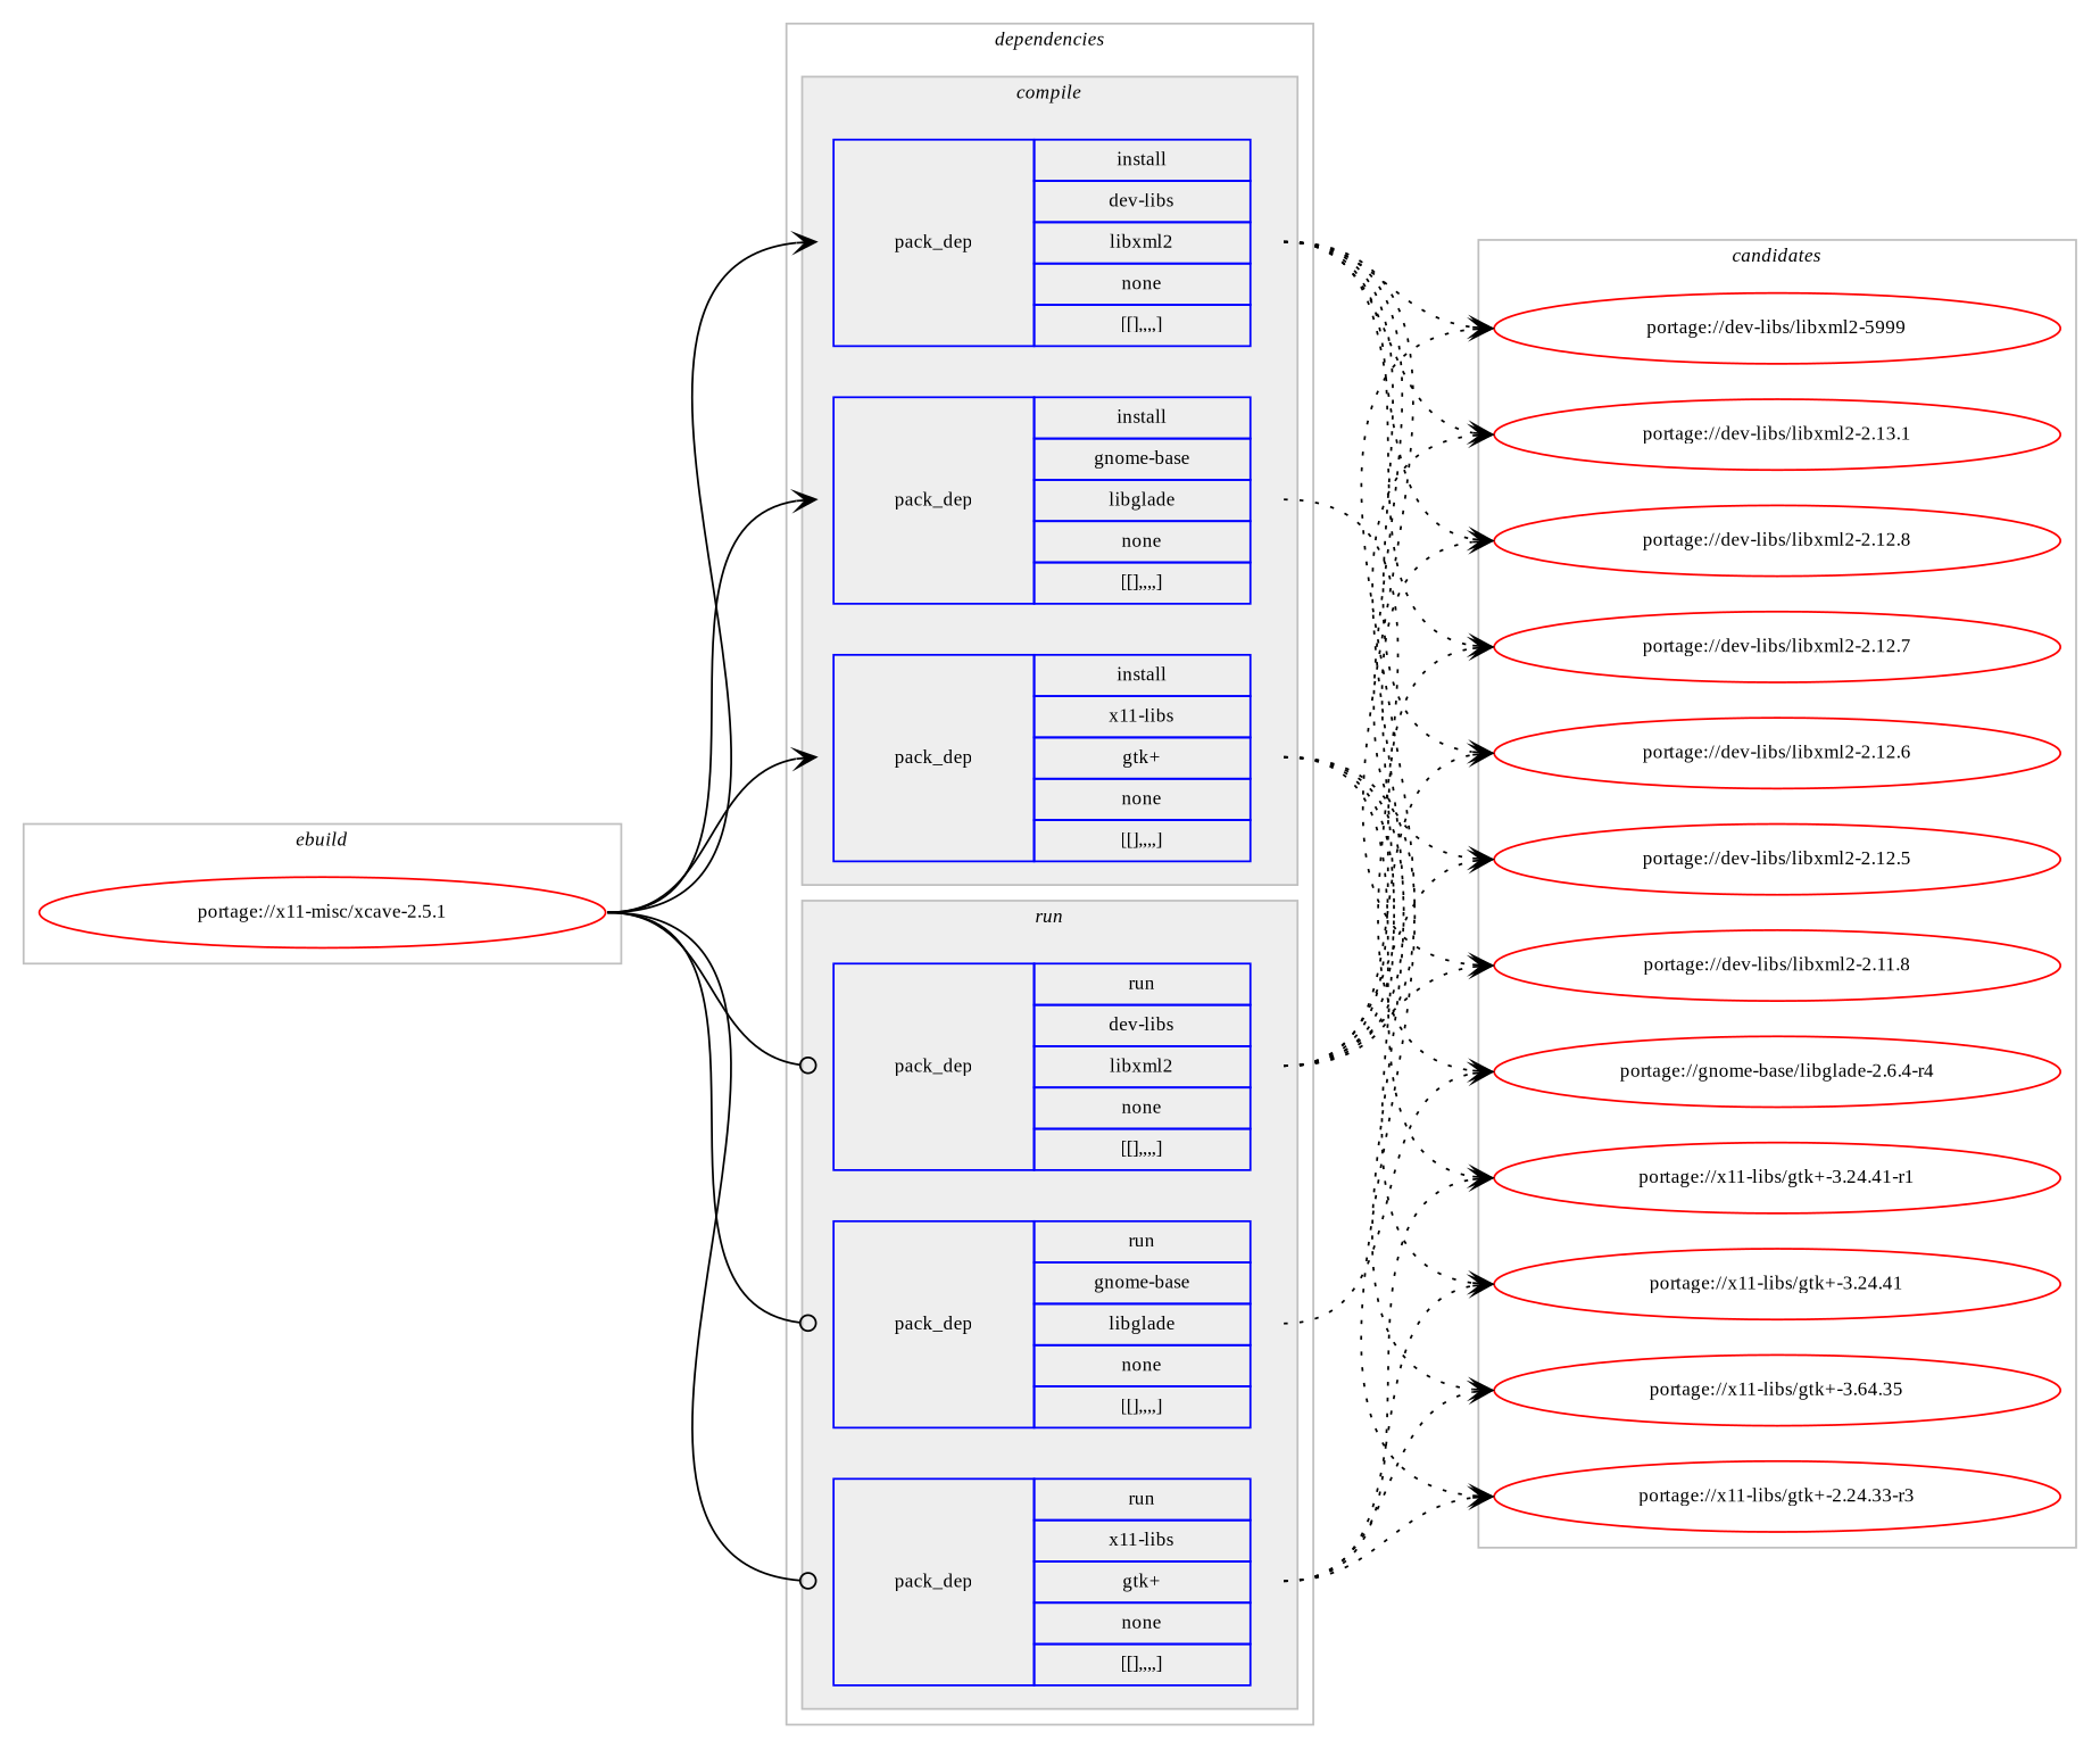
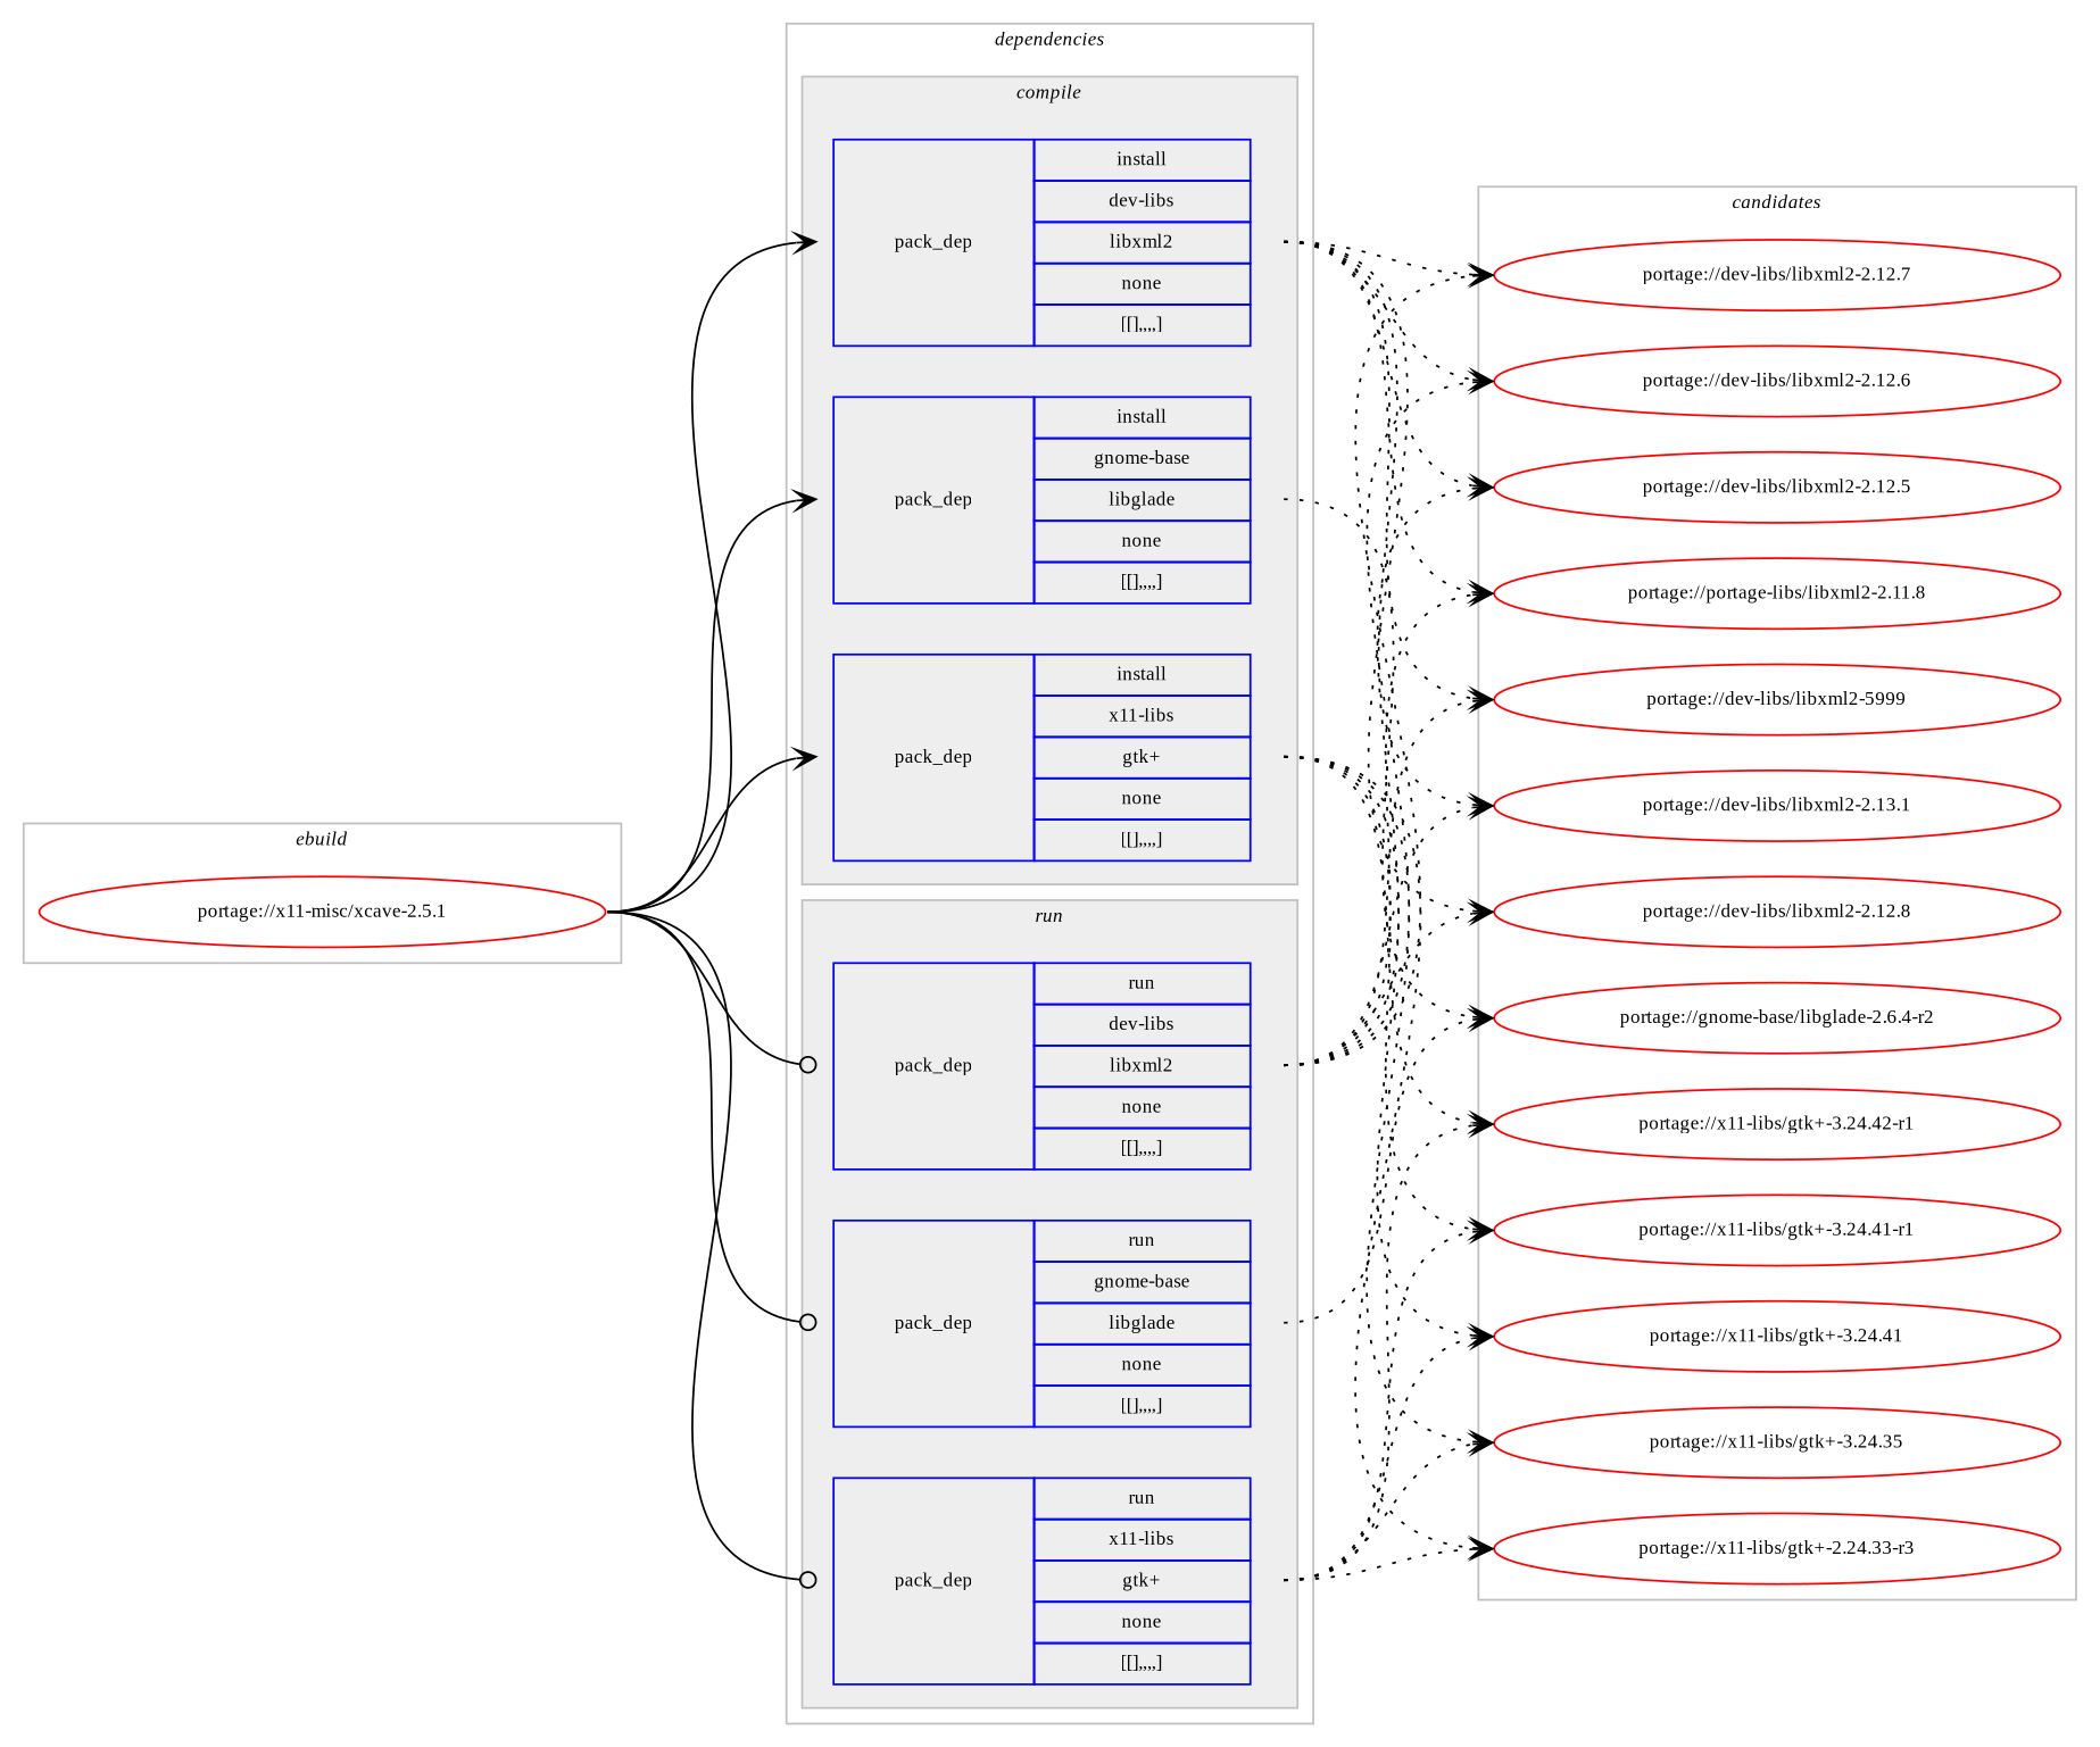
  digraph {
    compound=true
    concentrate=true
    fontname="Liberation Serif"
    fontsize=10
    newrank=true
    rankdir=LR
    ranksep=1.5
    node [color=red fontname="Liberation Serif" fontsize=10]
    edge [arrowhead=vee fontname="Liberation Serif" headport=w style=dotted tailport=e weight=100]
    n1 [label="portage://x11-misc/xcave-2.5.1" width=4]
    n2 [color=blue label=<<TABLE BORDER="0" CELLBORDER="1" CELLSPACING="0" CELLPADDING="4" WIDTH="220"><TR><TD ROWSPAN="6" CELLPADDING="30">pack_dep</TD></TR><TR><TD WIDTH="110">install</TD></TR><TR><TD>dev-libs</TD></TR><TR><TD>libxml2</TD></TR><TR><TD>none</TD></TR><TR><TD>[[],,,,]</TD></TR></TABLE>> shape=none]
    n3 [color=blue label=<<TABLE BORDER="0" CELLBORDER="1" CELLSPACING="0" CELLPADDING="4" WIDTH="220"><TR><TD ROWSPAN="6" CELLPADDING="30">pack_dep</TD></TR><TR><TD WIDTH="110">install</TD></TR><TR><TD>gnome-base</TD></TR><TR><TD>libglade</TD></TR><TR><TD>none</TD></TR><TR><TD>[[],,,,]</TD></TR></TABLE>> shape=none]
    n4 [color=blue label=<<TABLE BORDER="0" CELLBORDER="1" CELLSPACING="0" CELLPADDING="4" WIDTH="220"><TR><TD ROWSPAN="6" CELLPADDING="30">pack_dep</TD></TR><TR><TD WIDTH="110">install</TD></TR><TR><TD>x11-libs</TD></TR><TR><TD>gtk+</TD></TR><TR><TD>none</TD></TR><TR><TD>[[],,,,]</TD></TR></TABLE>> shape=none]
    n5 [color=blue label=<<TABLE BORDER="0" CELLBORDER="1" CELLSPACING="0" CELLPADDING="4" WIDTH="220"><TR><TD ROWSPAN="6" CELLPADDING="30">pack_dep</TD></TR><TR><TD WIDTH="110">run</TD></TR><TR><TD>dev-libs</TD></TR><TR><TD>libxml2</TD></TR><TR><TD>none</TD></TR><TR><TD>[[],,,,]</TD></TR></TABLE>> shape=none]
    n6 [color=blue label=<<TABLE BORDER="0" CELLBORDER="1" CELLSPACING="0" CELLPADDING="4" WIDTH="220"><TR><TD ROWSPAN="6" CELLPADDING="30">pack_dep</TD></TR><TR><TD WIDTH="110">run</TD></TR><TR><TD>gnome-base</TD></TR><TR><TD>libglade</TD></TR><TR><TD>none</TD></TR><TR><TD>[[],,,,]</TD></TR></TABLE>> shape=none]
    n7 [color=blue label=<<TABLE BORDER="0" CELLBORDER="1" CELLSPACING="0" CELLPADDING="4" WIDTH="220"><TR><TD ROWSPAN="6" CELLPADDING="30">pack_dep</TD></TR><TR><TD WIDTH="110">run</TD></TR><TR><TD>x11-libs</TD></TR><TR><TD>gtk+</TD></TR><TR><TD>none</TD></TR><TR><TD>[[],,,,]</TD></TR></TABLE>> shape=none]
    n8 [label="portage://dev-libs/libxml2-5999" width=4]
    n9 [label="portage://dev-libs/libxml2-2.13.1" width=4]
    n10 [label="portage://dev-libs/libxml2-2.12.8" width=4]
    n11 [label="portage://dev-libs/libxml2-2.12.7" width=4]
    n12 [label="portage://dev-libs/libxml2-2.12.6" width=4]
    n13 [label="portage://dev-libs/libxml2-2.12.5" width=4]
-   n14 [label="portage://dev-libs/libxml2-2.11.8" width=4]
-   n15 [label="portage://gnome-base/libglade-2.6.4-r4" width=4]
+   n14 [label="portage://portage-libs/libxml2-2.11.8" width=4]
+   n15 [label="portage://gnome-base/libglade-2.6.4-r2" width=4]
+   n16 [label="portage://x11-libs/gtk+-3.24.42-r1" width=4]
    n17 [label="portage://x11-libs/gtk+-3.24.41-r1" width=4]
    n18 [label="portage://x11-libs/gtk+-3.24.41" width=4]
-   n19 [label="portage://x11-libs/gtk+-3.64.35" width=4]
+   n19 [label="portage://x11-libs/gtk+-3.24.35" width=4]
    n20 [label="portage://x11-libs/gtk+-2.24.33-r3" width=4]
    subgraph cluster_1 {
      color=gray
      label=<<i>ebuild</i>>
      n1
    }
    subgraph cluster_2 {
      color=gray
      label=<<i>dependencies</i>>
      subgraph cluster_3 {
        color=gray
        fillcolor="#eeeeee"
        label=<<i>compile</i>>
        style=filled
        subgraph sub_4 {
          color=gray
          fillcolor="#eeeeee"
          label=<<i>compile</i>>
          style=filled
          n2
        }
        subgraph sub_5 {
          color=gray
          fillcolor="#eeeeee"
          label=<<i>compile</i>>
          style=filled
          n3
        }
        subgraph sub_6 {
          color=gray
          fillcolor="#eeeeee"
          label=<<i>compile</i>>
          style=filled
          n4
        }
      }
      subgraph cluster_7 {
        color=gray
        fillcolor="#eeeeee"
        label=<<i>compile and run</i>>
        style=filled
      }
      subgraph cluster_8 {
        color=gray
        fillcolor="#eeeeee"
        label=<<i>run</i>>
        style=filled
        subgraph sub_9 {
          color=gray
          fillcolor="#eeeeee"
          label=<<i>run</i>>
          style=filled
          n5
        }
        subgraph sub_10 {
          color=gray
          fillcolor="#eeeeee"
          label=<<i>run</i>>
          style=filled
          n6
        }
        subgraph sub_11 {
          color=gray
          fillcolor="#eeeeee"
          label=<<i>run</i>>
          style=filled
          n7
        }
      }
    }
    subgraph cluster_12 {
      color=gray
      label=<<i>candidates</i>>
      rank=same
      subgraph sub_13 {
        color=black
        label=<<i>candidates</i>>
        nodesep=1
        rank=same
        n8
        n9
        n10
        n11
        n12
        n13
        n14
      }
      subgraph sub_14 {
        color=black
        label=<<i>candidates</i>>
        nodesep=1
        rank=same
        n15
      }
      subgraph sub_15 {
        color=black
        label=<<i>candidates</i>>
        nodesep=1
        rank=same
+       n16
        n17
        n18
        n19
        n20
      }
      subgraph sub_16 {
        color=black
        label=<<i>candidates</i>>
        nodesep=1
        rank=same
        n8
        n9
        n10
        n11
        n12
        n13
        n14
      }
      subgraph sub_17 {
        color=black
        label=<<i>candidates</i>>
        nodesep=1
        rank=same
        n15
      }
      subgraph sub_18 {
        color=black
        label=<<i>candidates</i>>
        nodesep=1
        rank=same
+       n16
        n17
        n18
        n19
        n20
      }
    }
    n1 -> n2 [style=solid weight=20]
    n1 -> n3 [style=solid weight=20]
    n1 -> n4 [style=solid weight=20]
    n1 -> n5 [arrowhead=odot style=solid weight=20]
    n1 -> n6 [arrowhead=odot style=solid weight=20]
    n1 -> n7 [arrowhead=odot style=solid weight=20]
    n2 -> n8
    n2 -> n9
    n2 -> n10
    n2 -> n11
    n2 -> n12
    n2 -> n13
    n2 -> n14
    n3 -> n15
+   n4 -> n16
    n4 -> n17
    n4 -> n18
    n4 -> n19
    n4 -> n20
    n5 -> n8
    n5 -> n9
    n5 -> n10
    n5 -> n11
    n5 -> n12
    n5 -> n13
    n5 -> n14
    n6 -> n15
+   n7 -> n16
    n7 -> n17
    n7 -> n18
    n7 -> n19
    n7 -> n20
  }
